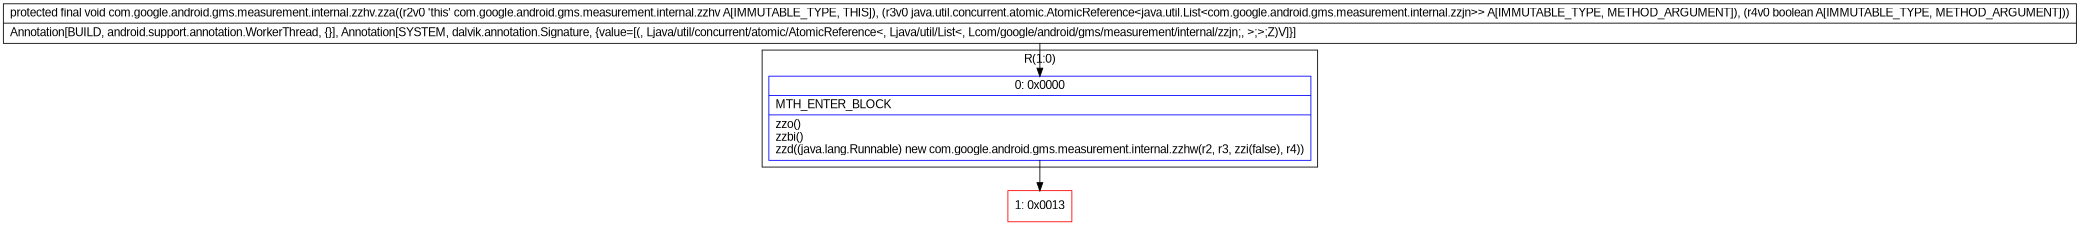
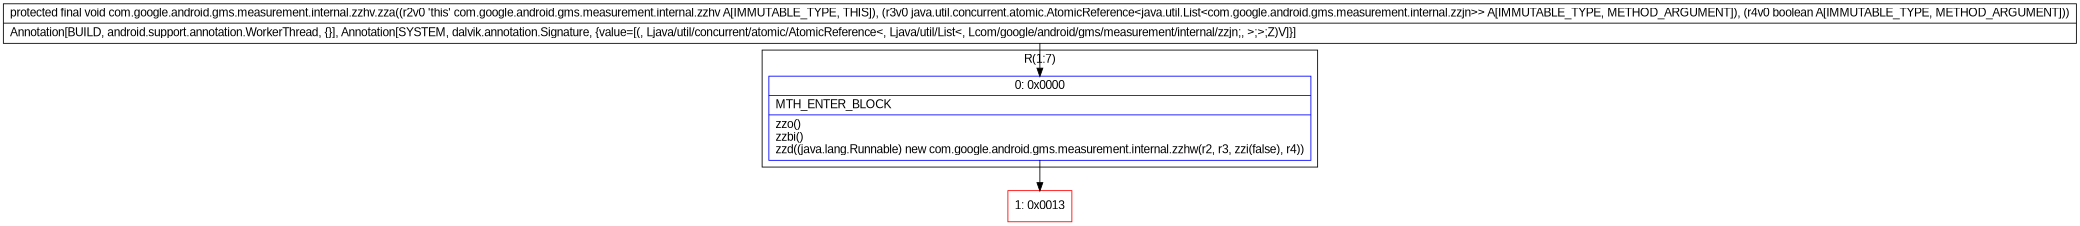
  digraph {
    fontname="Liberation Sans"
    node [shape=record fontname="Liberation Sans"]
    edge [fontname="Liberation Sans"]
    n1 [color=blue label="{0\:\ 0x0000|MTH_ENTER_BLOCK\l|zzo()\lzzbi()\lzzd((java.lang.Runnable) new com.google.android.gms.measurement.internal.zzhw(r2, r3, zzi(false), r4))\l}"]
    n2 [color=red label="{1\:\ 0x0013}"]
    n3 [label="{protected final void com.google.android.gms.measurement.internal.zzhv.zza((r2v0 'this' com.google.android.gms.measurement.internal.zzhv A[IMMUTABLE_TYPE, THIS]), (r3v0 java.util.concurrent.atomic.AtomicReference\<java.util.List\<com.google.android.gms.measurement.internal.zzjn\>\> A[IMMUTABLE_TYPE, METHOD_ARGUMENT]), (r4v0 boolean A[IMMUTABLE_TYPE, METHOD_ARGUMENT]))  | Annotation[BUILD, android.support.annotation.WorkerThread, \{\}], Annotation[SYSTEM, dalvik.annotation.Signature, \{value=[(, Ljava\/util\/concurrent\/atomic\/AtomicReference\<, Ljava\/util\/List\<, Lcom\/google\/android\/gms\/measurement\/internal\/zzjn;, \>;\>;Z)V]\}]\l}"]
    subgraph cluster_1 {
-     label="R(1:0)"
+     label="R(1:7)"
      n1
    }
    n1 -> n2
    n3 -> n1
  }
